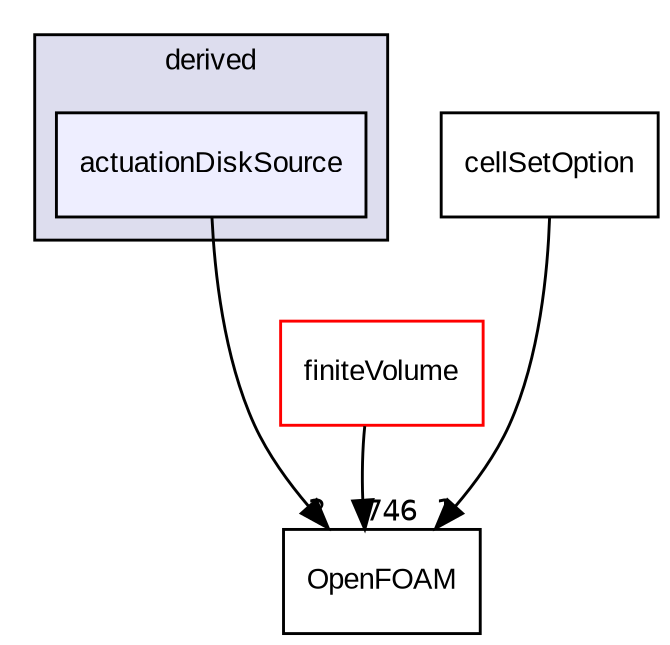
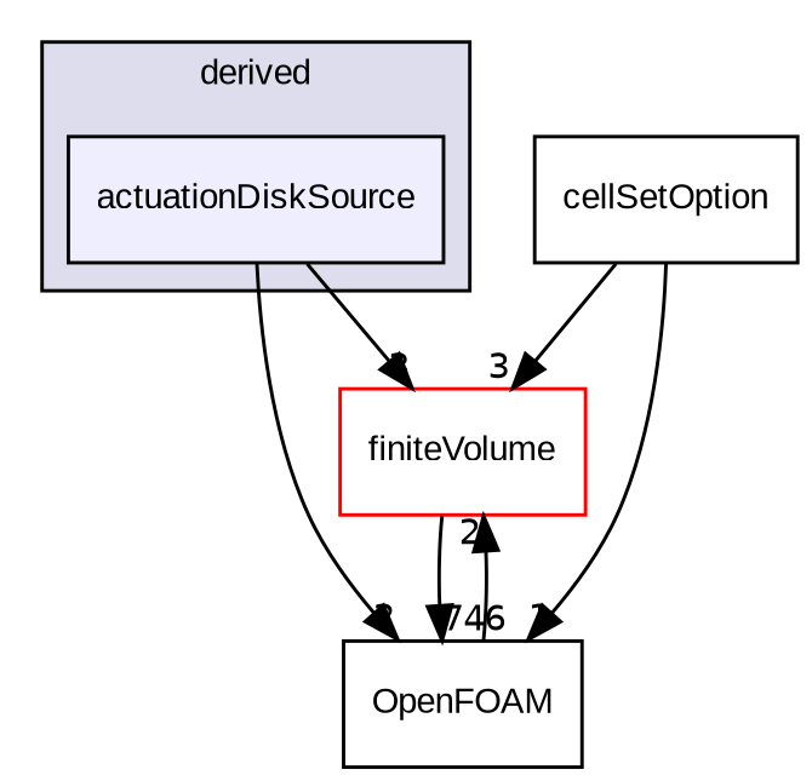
  digraph {
    compound=true
    fontname="Liberation Sans"
    node [fontname="Liberation Sans" fontsize=10 shape=box]
    edge [fontname="Liberation Sans" headlabel=3 labeldistance=1.5 labelfontname=Helvetica labelfontsize=10]
    n1 [fillcolor="#eeeeff" label=actuationDiskSource pencolor=black style=filled]
    n2 [color=red label=finiteVolume]
    n3 [color=black label=OpenFOAM]
    n4 [label=cellSetOption]
    subgraph cluster_1 {
      bgcolor="#ddddee"
      fontsize=10
      label=derived
      pencolor=black
      n1
    }
+   n1 -> n2
    n1 -> n3 [headlabel=2]
    n2 -> n3 [headlabel=746]
+   n3 -> n2 [headlabel=2]
+   n4 -> n2
    n4 -> n3 [headlabel=1]
  }
